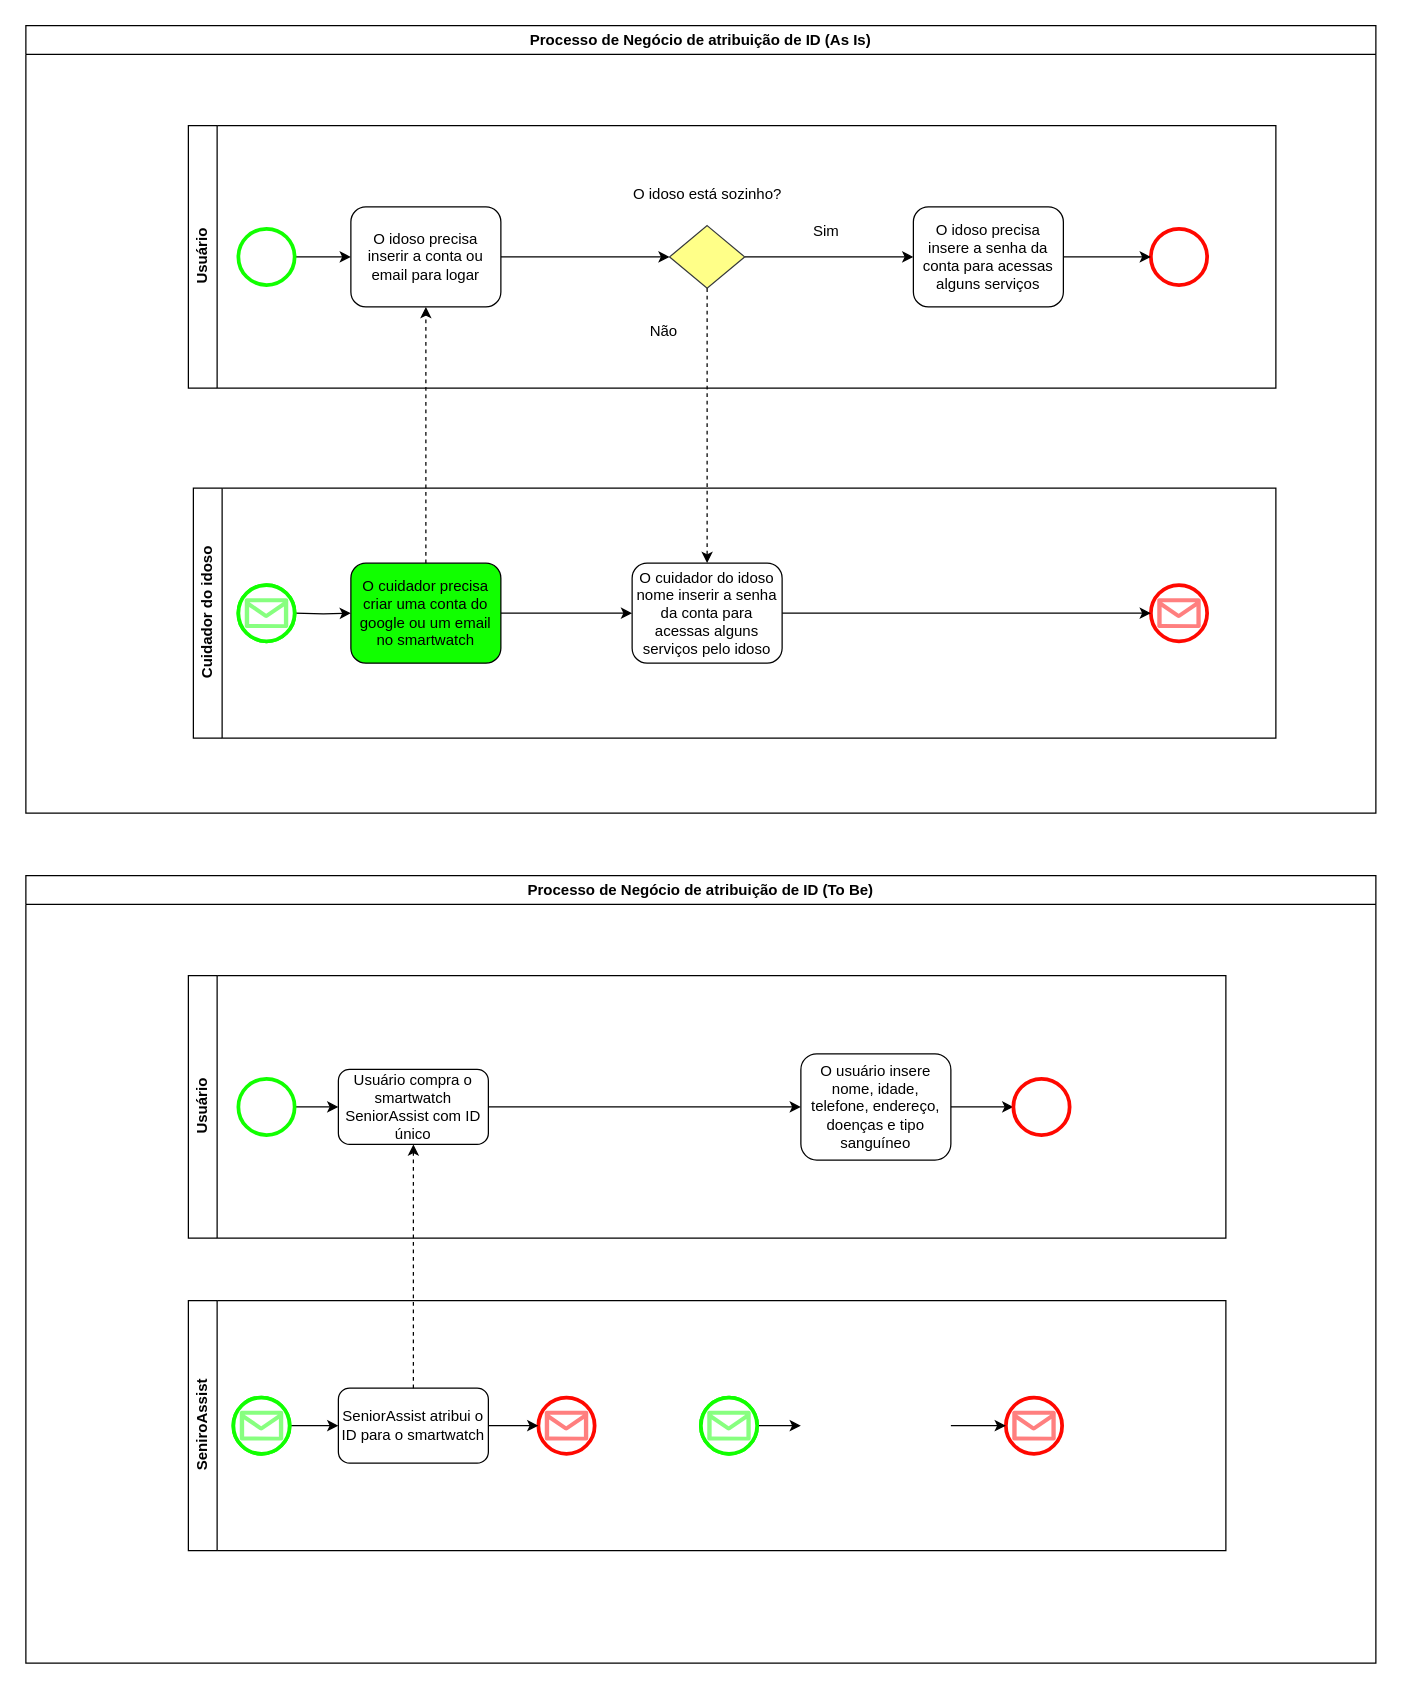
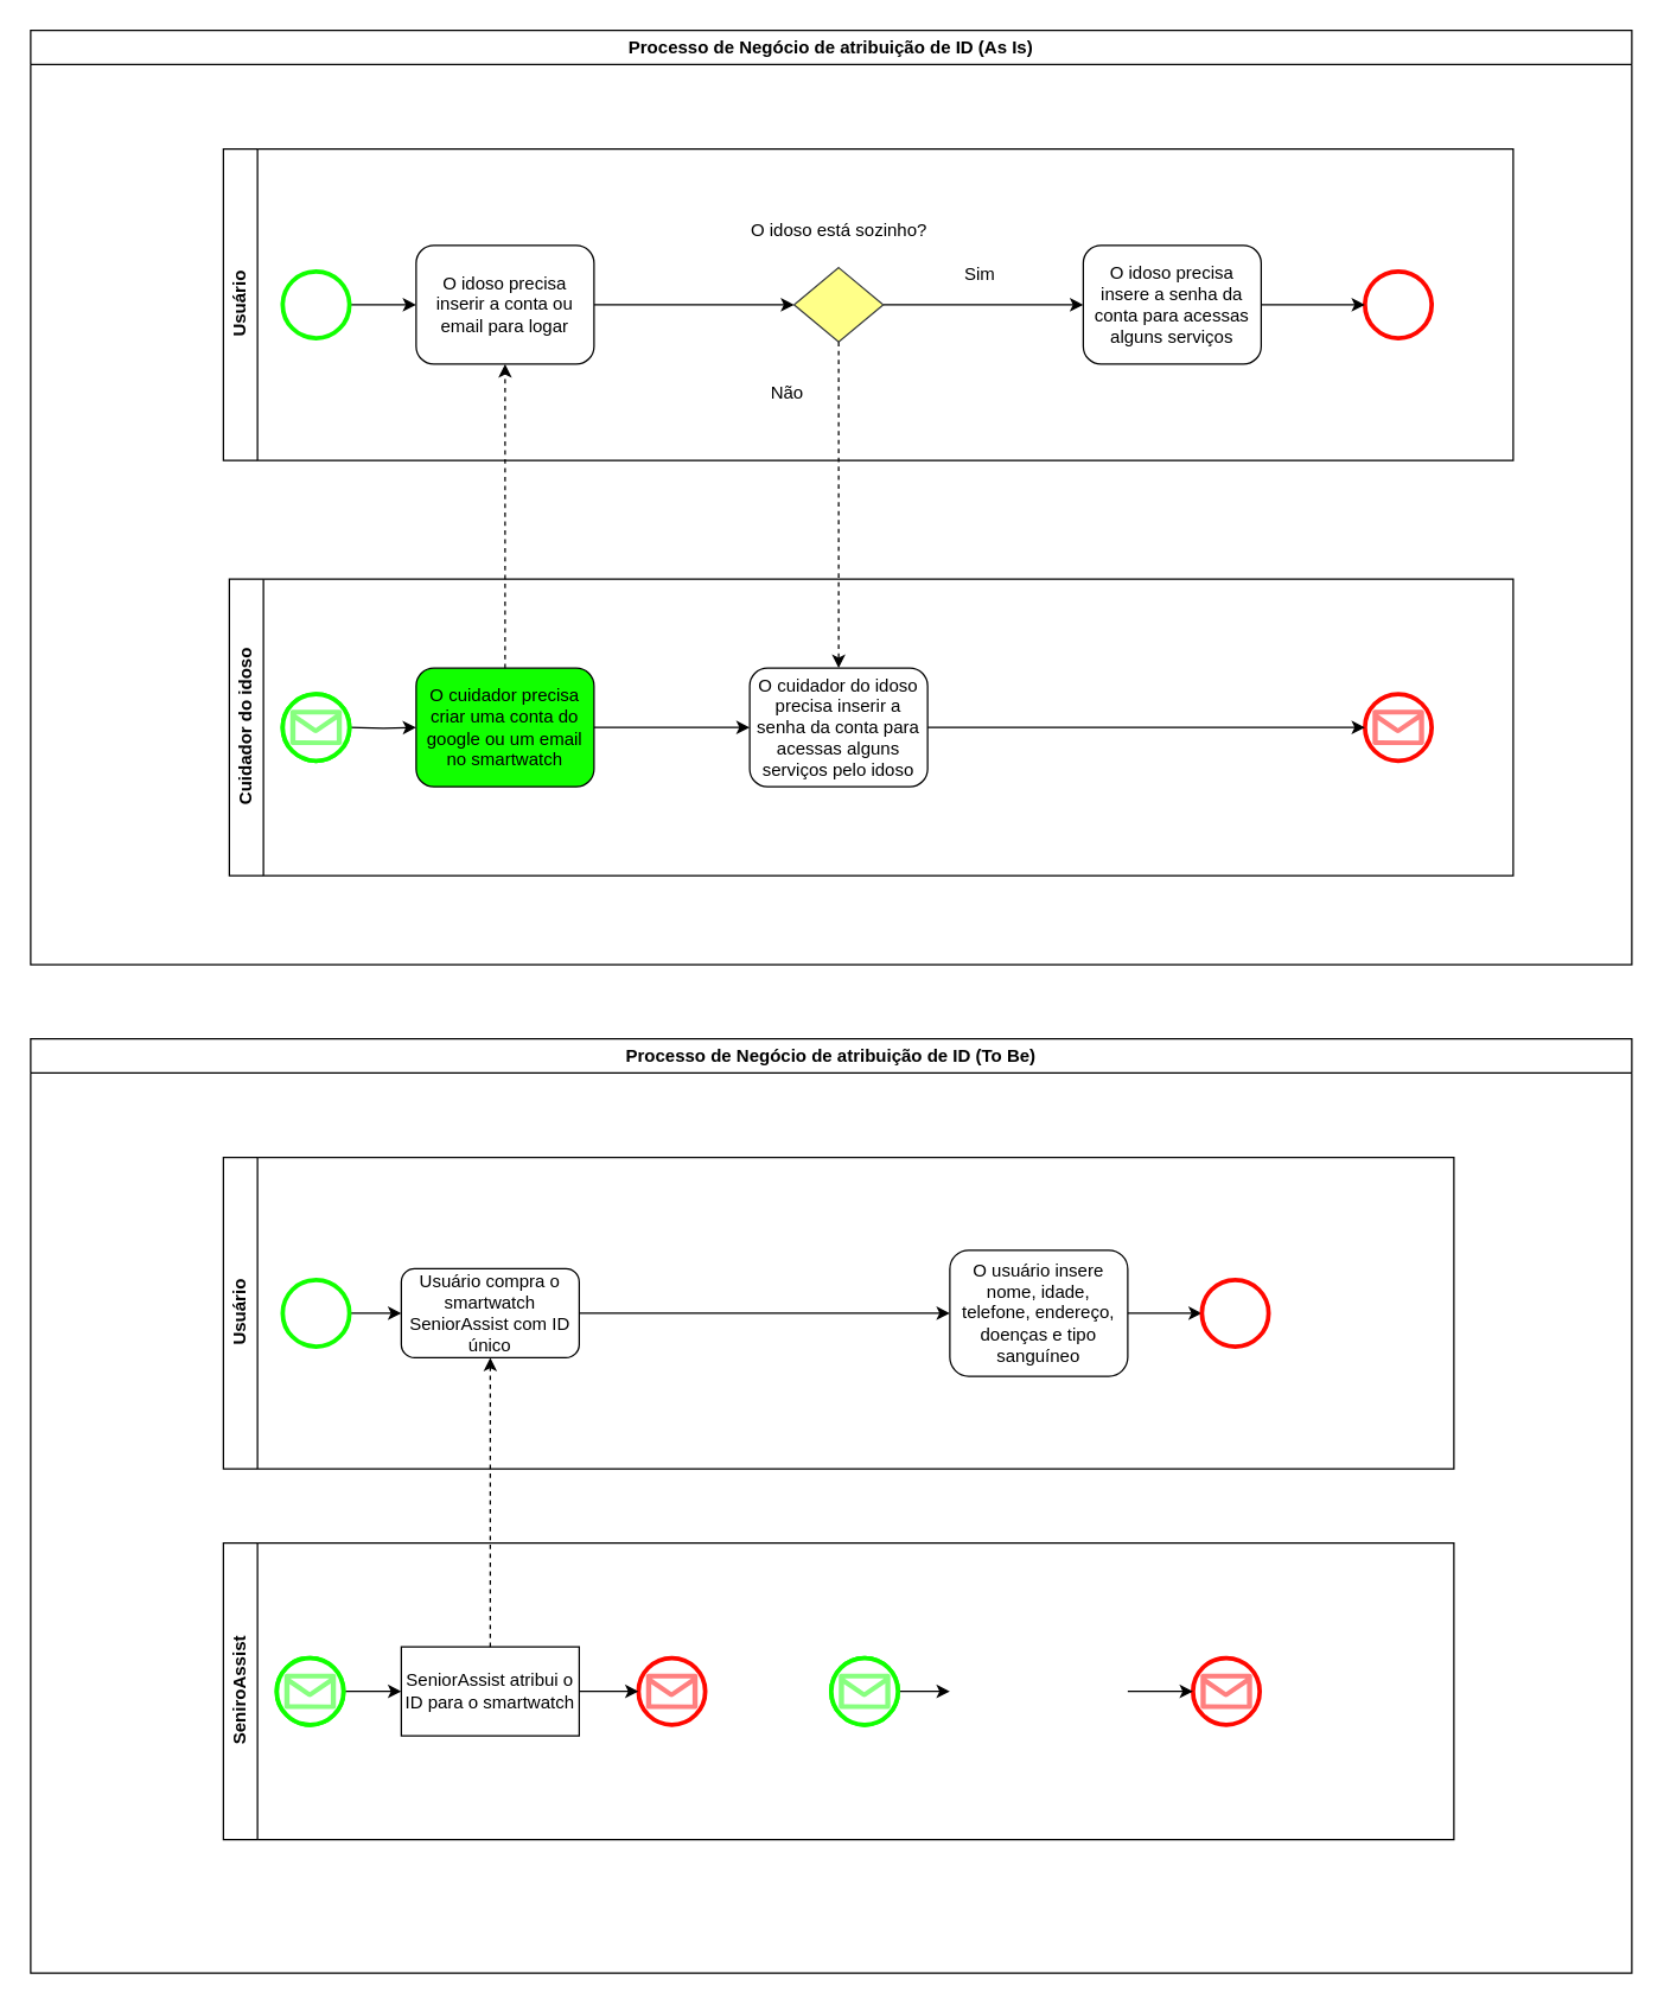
  <mxCell id="0" />
  <mxCell id="1" parent="0" />
  <mxCell id="2" value="Processo de Negócio de atribuição de ID (To Be)" style="swimlane;whiteSpace=wrap;html=1;startSize=23;" parent="1" vertex="1"><mxGeometry x="20" y="700" width="1080" height="630" as="geometry" /></mxCell>
  <mxCell id="3" value="Usuário" style="swimlane;horizontal=0;whiteSpace=wrap;html=1;" parent="2" vertex="1"><mxGeometry x="130" y="80" width="830" height="210" as="geometry" /></mxCell>
  <mxCell id="4" style="edgeStyle=orthogonalEdgeStyle;rounded=0;orthogonalLoop=1;jettySize=auto;html=1;exitX=1;exitY=0.5;exitDx=0;exitDy=0;entryX=0;entryY=0.5;entryDx=0;entryDy=0;" parent="3" source="5" target="7" edge="1"><mxGeometry relative="1" as="geometry" /></mxCell>
  <mxCell id="5" value="" style="ellipse;whiteSpace=wrap;html=1;aspect=fixed;strokeColor=light-dark(#11ff00, #ededed);strokeWidth=3;" parent="3" vertex="1"><mxGeometry x="40" y="82.5" width="45" height="45" as="geometry" /></mxCell>
  <mxCell id="6" style="edgeStyle=orthogonalEdgeStyle;rounded=0;orthogonalLoop=1;jettySize=auto;html=1;entryX=0;entryY=0.5;entryDx=0;entryDy=0;" parent="3" source="7" target="9" edge="1"><mxGeometry relative="1" as="geometry" /></mxCell>
  <mxCell id="7" value="Usuário compra o smartwatch SeniorAssist com ID único" style="rounded=1;whiteSpace=wrap;html=1;" parent="3" vertex="1"><mxGeometry x="120" y="75" width="120" height="60" as="geometry" /></mxCell>
  <mxCell id="8" style="edgeStyle=orthogonalEdgeStyle;rounded=0;orthogonalLoop=1;jettySize=auto;html=1;entryX=0;entryY=0.5;entryDx=0;entryDy=0;" parent="3" source="9" target="10" edge="1"><mxGeometry relative="1" as="geometry" /></mxCell>
  <mxCell id="9" value="O usuário insere nome, idade, telefone, endereço, doenças e tipo sanguíneo" style="rounded=1;whiteSpace=wrap;html=1;" parent="3" vertex="1"><mxGeometry x="490" y="62.5" width="120" height="85" as="geometry" /></mxCell>
  <mxCell id="10" value="" style="ellipse;whiteSpace=wrap;html=1;aspect=fixed;strokeColor=light-dark(#FF0800,#EDEDED);strokeWidth=3;" parent="3" vertex="1"><mxGeometry x="660" y="82.5" width="45" height="45" as="geometry" /></mxCell>
  <mxCell id="11" value="SeniroAssist" style="swimlane;horizontal=0;whiteSpace=wrap;html=1;" parent="2" vertex="1"><mxGeometry x="130" y="340" width="830" height="200" as="geometry" /></mxCell>
  <mxCell id="12" value="" style="ellipse;whiteSpace=wrap;html=1;aspect=fixed;strokeColor=light-dark(#FF0800,#EDEDED);strokeWidth=3;" parent="11" vertex="1"><mxGeometry x="280" y="77.51" width="45" height="45" as="geometry" /></mxCell>
  <mxCell id="13" style="edgeStyle=orthogonalEdgeStyle;rounded=0;orthogonalLoop=1;jettySize=auto;html=1;exitX=1;exitY=0.5;exitDx=0;exitDy=0;entryX=0;entryY=0.5;entryDx=0;entryDy=0;" parent="11" target="15" edge="1"><mxGeometry relative="1" as="geometry"><mxPoint x="81.0" y="100" as="sourcePoint" /></mxGeometry></mxCell>
  <mxCell id="14" style="edgeStyle=orthogonalEdgeStyle;rounded=0;orthogonalLoop=1;jettySize=auto;html=1;entryX=0;entryY=0.5;entryDx=0;entryDy=0;" parent="11" source="15" edge="1"><mxGeometry relative="1" as="geometry"><mxPoint x="280.0" y="100" as="targetPoint" /></mxGeometry></mxCell>
- <mxCell id="15" value="SeniorAssist atribui o ID para o smartwatch" style="rounded=1;whiteSpace=wrap;html=1;" parent="11" vertex="1"><mxGeometry x="120" y="70.01" width="120" height="60" as="geometry" /></mxCell>
+ <mxCell id="15" value="SeniorAssist atribui o ID para o smartwatch" style="whiteSpace=wrap;html=1;rounded=0;" parent="11" vertex="1"><mxGeometry x="120" y="70.01" width="120" height="60" as="geometry" /></mxCell>
  <mxCell id="16" value="" style="ellipse;whiteSpace=wrap;html=1;aspect=fixed;strokeColor=light-dark(#11ff00, #ededed);strokeWidth=3;" parent="11" vertex="1"><mxGeometry x="36" y="77.5" width="45" height="45" as="geometry" /></mxCell>
  <mxCell id="17" value="" style="group" parent="11" vertex="1" connectable="0"><mxGeometry x="36" y="77.5" width="45" height="45" as="geometry" /></mxCell>
  <mxCell id="18" value="" style="ellipse;whiteSpace=wrap;html=1;aspect=fixed;strokeColor=light-dark(#11ff00, #ededed);strokeWidth=3;" parent="17" vertex="1"><mxGeometry width="45" height="45" as="geometry" /></mxCell>
  <mxCell id="19" value="" style="verticalLabelPosition=bottom;html=1;verticalAlign=top;align=center;strokeColor=none;fillColor=#11FF00;shape=mxgraph.azure.message;pointerEvents=1;" parent="17" vertex="1"><mxGeometry x="5" y="10.63" width="35" height="23.75" as="geometry" /></mxCell>
  <mxCell id="20" value="" style="group;fillColor=none;" parent="11" vertex="1" connectable="0"><mxGeometry x="280" y="77.51" width="45" height="45" as="geometry" /></mxCell>
  <mxCell id="21" value="" style="verticalLabelPosition=bottom;html=1;verticalAlign=top;align=center;strokeColor=none;fillColor=#FF0000;shape=mxgraph.azure.message;pointerEvents=1;" parent="20" vertex="1"><mxGeometry x="5" y="10.63" width="35" height="23.75" as="geometry" /></mxCell>
  <mxCell id="22" value="" style="ellipse;whiteSpace=wrap;html=1;aspect=fixed;strokeColor=light-dark(#FF0800,#EDEDED);strokeWidth=3;" parent="11" vertex="1"><mxGeometry x="654" y="77.51" width="45" height="45" as="geometry" /></mxCell>
  <mxCell id="23" style="edgeStyle=orthogonalEdgeStyle;rounded=0;orthogonalLoop=1;jettySize=auto;html=1;exitX=1;exitY=0.5;exitDx=0;exitDy=0;entryX=0;entryY=0.5;entryDx=0;entryDy=0;" parent="11" edge="1"><mxGeometry relative="1" as="geometry"><mxPoint x="455.0" y="100" as="sourcePoint" /><mxPoint x="490" y="100" as="targetPoint" /></mxGeometry></mxCell>
  <mxCell id="24" style="edgeStyle=orthogonalEdgeStyle;rounded=0;orthogonalLoop=1;jettySize=auto;html=1;entryX=0;entryY=0.5;entryDx=0;entryDy=0;" parent="11" edge="1"><mxGeometry relative="1" as="geometry"><mxPoint x="654.0" y="100" as="targetPoint" /><mxPoint x="610" y="100" as="sourcePoint" /></mxGeometry></mxCell>
  <mxCell id="25" value="" style="ellipse;whiteSpace=wrap;html=1;aspect=fixed;strokeColor=light-dark(#11ff00, #ededed);strokeWidth=3;" parent="11" vertex="1"><mxGeometry x="410" y="77.5" width="45" height="45" as="geometry" /></mxCell>
  <mxCell id="26" value="" style="group" parent="11" vertex="1" connectable="0"><mxGeometry x="410" y="77.5" width="45" height="45" as="geometry" /></mxCell>
  <mxCell id="27" value="" style="ellipse;whiteSpace=wrap;html=1;aspect=fixed;strokeColor=light-dark(#11ff00, #ededed);strokeWidth=3;" parent="26" vertex="1"><mxGeometry width="45" height="45" as="geometry" /></mxCell>
  <mxCell id="28" value="" style="verticalLabelPosition=bottom;html=1;verticalAlign=top;align=center;strokeColor=none;fillColor=#11FF00;shape=mxgraph.azure.message;pointerEvents=1;" parent="26" vertex="1"><mxGeometry x="5" y="10.63" width="35" height="23.75" as="geometry" /></mxCell>
  <mxCell id="29" value="" style="group;fillColor=none;" parent="11" vertex="1" connectable="0"><mxGeometry x="654" y="77.51" width="45" height="45" as="geometry" /></mxCell>
  <mxCell id="30" value="" style="verticalLabelPosition=bottom;html=1;verticalAlign=top;align=center;strokeColor=none;fillColor=#FF0000;shape=mxgraph.azure.message;pointerEvents=1;" parent="29" vertex="1"><mxGeometry x="5" y="10.63" width="35" height="23.75" as="geometry" /></mxCell>
  <mxCell id="31" style="edgeStyle=orthogonalEdgeStyle;rounded=0;orthogonalLoop=1;jettySize=auto;html=1;entryX=0.5;entryY=1;entryDx=0;entryDy=0;dashed=1;" parent="2" source="15" target="7" edge="1"><mxGeometry relative="1" as="geometry" /></mxCell>
  <mxCell id="32" value="Processo de Negócio de atribuição de ID (As Is)" style="swimlane;whiteSpace=wrap;html=1;startSize=23;" parent="1" vertex="1"><mxGeometry x="20" y="20" width="1080" height="630" as="geometry" /></mxCell>
  <mxCell id="33" value="Usuário" style="swimlane;horizontal=0;whiteSpace=wrap;html=1;" parent="32" vertex="1"><mxGeometry x="130" y="80" width="870" height="210" as="geometry" /></mxCell>
  <mxCell id="34" style="edgeStyle=orthogonalEdgeStyle;rounded=0;orthogonalLoop=1;jettySize=auto;html=1;entryX=0;entryY=0.5;entryDx=0;entryDy=0;" parent="33" source="35" target="38" edge="1"><mxGeometry relative="1" as="geometry" /></mxCell>
  <mxCell id="35" value="" style="ellipse;whiteSpace=wrap;html=1;aspect=fixed;strokeColor=light-dark(#11ff00, #ededed);strokeWidth=3;" parent="33" vertex="1"><mxGeometry x="40" y="82.5" width="45" height="45" as="geometry" /></mxCell>
  <mxCell id="36" value="" style="ellipse;whiteSpace=wrap;html=1;aspect=fixed;strokeColor=light-dark(#FF0800,#EDEDED);strokeWidth=3;" parent="33" vertex="1"><mxGeometry x="770" y="82.5" width="45" height="45" as="geometry" /></mxCell>
  <mxCell id="37" style="edgeStyle=orthogonalEdgeStyle;rounded=0;orthogonalLoop=1;jettySize=auto;html=1;entryX=0;entryY=0.5;entryDx=0;entryDy=0;" parent="33" source="38" target="42" edge="1"><mxGeometry relative="1" as="geometry" /></mxCell>
  <mxCell id="38" value="O idoso precisa inserir a conta ou email para logar" style="rounded=1;whiteSpace=wrap;html=1;" parent="33" vertex="1"><mxGeometry x="130" y="65" width="120" height="80" as="geometry" /></mxCell>
  <mxCell id="39" style="edgeStyle=orthogonalEdgeStyle;rounded=0;orthogonalLoop=1;jettySize=auto;html=1;entryX=0;entryY=0.5;entryDx=0;entryDy=0;" parent="33" source="40" target="36" edge="1"><mxGeometry relative="1" as="geometry" /></mxCell>
  <mxCell id="40" value="O idoso precisa insere a senha da conta para acessas alguns serviços" style="rounded=1;whiteSpace=wrap;html=1;" parent="33" vertex="1"><mxGeometry x="580" y="65" width="120" height="80" as="geometry" /></mxCell>
  <mxCell id="41" style="edgeStyle=orthogonalEdgeStyle;rounded=0;orthogonalLoop=1;jettySize=auto;html=1;entryX=0;entryY=0.5;entryDx=0;entryDy=0;" parent="33" source="42" target="40" edge="1"><mxGeometry relative="1" as="geometry" /></mxCell>
  <mxCell id="42" value="" style="rhombus;whiteSpace=wrap;html=1;fillColor=#ffff88;strokeColor=#36393d;" parent="33" vertex="1"><mxGeometry x="385" y="80" width="60" height="50" as="geometry" /></mxCell>
  <mxCell id="43" value="O idoso está sozinho?" style="text;html=1;align=center;verticalAlign=middle;resizable=0;points=[];autosize=1;strokeColor=none;fillColor=none;" parent="33" vertex="1"><mxGeometry x="345" y="40" width="140" height="30" as="geometry" /></mxCell>
  <mxCell id="44" value="Sim" style="text;html=1;align=center;verticalAlign=middle;resizable=0;points=[];autosize=1;strokeColor=none;fillColor=none;" parent="33" vertex="1"><mxGeometry x="490" y="70" width="40" height="30" as="geometry" /></mxCell>
  <mxCell id="45" value="Não" style="text;html=1;align=center;verticalAlign=middle;resizable=0;points=[];autosize=1;strokeColor=none;fillColor=none;" parent="33" vertex="1"><mxGeometry x="355" y="150" width="50" height="30" as="geometry" /></mxCell>
  <mxCell id="46" value="Cuidador do idoso" style="swimlane;horizontal=0;whiteSpace=wrap;html=1;" parent="32" vertex="1"><mxGeometry x="134" y="370" width="866" height="200" as="geometry" /></mxCell>
  <mxCell id="47" style="edgeStyle=orthogonalEdgeStyle;rounded=0;orthogonalLoop=1;jettySize=auto;html=1;exitX=1;exitY=0.5;exitDx=0;exitDy=0;entryX=0;entryY=0.5;entryDx=0;entryDy=0;" parent="46" target="49" edge="1"><mxGeometry relative="1" as="geometry"><mxPoint x="81.0" y="100" as="sourcePoint" /></mxGeometry></mxCell>
  <mxCell id="48" style="edgeStyle=orthogonalEdgeStyle;rounded=0;orthogonalLoop=1;jettySize=auto;html=1;entryX=0;entryY=0.5;entryDx=0;entryDy=0;" parent="46" source="49" target="58" edge="1"><mxGeometry relative="1" as="geometry" /></mxCell>
  <mxCell id="49" value="O cuidador precisa criar uma conta do google ou um email no smartwatch" style="rounded=1;whiteSpace=wrap;html=1;fillColor=#11ff00;" parent="46" vertex="1"><mxGeometry x="126" y="60" width="120" height="80" as="geometry" /></mxCell>
  <mxCell id="50" value="" style="ellipse;whiteSpace=wrap;html=1;aspect=fixed;strokeColor=light-dark(#11ff00, #ededed);strokeWidth=3;" parent="46" vertex="1"><mxGeometry x="36" y="77.5" width="45" height="45" as="geometry" /></mxCell>
  <mxCell id="51" value="" style="group" parent="46" vertex="1" connectable="0"><mxGeometry x="36" y="77.5" width="45" height="45" as="geometry" /></mxCell>
  <mxCell id="52" value="" style="ellipse;whiteSpace=wrap;html=1;aspect=fixed;strokeColor=light-dark(#11ff00, #ededed);strokeWidth=3;" parent="51" vertex="1"><mxGeometry width="45" height="45" as="geometry" /></mxCell>
  <mxCell id="53" value="" style="verticalLabelPosition=bottom;html=1;verticalAlign=top;align=center;strokeColor=none;fillColor=#11FF00;shape=mxgraph.azure.message;pointerEvents=1;" parent="51" vertex="1"><mxGeometry x="5" y="10.63" width="35" height="23.75" as="geometry" /></mxCell>
  <mxCell id="54" value="" style="ellipse;whiteSpace=wrap;html=1;aspect=fixed;strokeColor=light-dark(#FF0800,#EDEDED);strokeWidth=3;" parent="46" vertex="1"><mxGeometry x="766" y="77.5" width="45" height="45" as="geometry" /></mxCell>
  <mxCell id="55" value="" style="group;fillColor=none;" parent="46" vertex="1" connectable="0"><mxGeometry x="766" y="77.5" width="45" height="45" as="geometry" /></mxCell>
  <mxCell id="56" value="" style="verticalLabelPosition=bottom;html=1;verticalAlign=top;align=center;strokeColor=none;fillColor=#FF0000;shape=mxgraph.azure.message;pointerEvents=1;" parent="55" vertex="1"><mxGeometry x="5" y="10.63" width="35" height="23.75" as="geometry" /></mxCell>
  <mxCell id="57" style="edgeStyle=orthogonalEdgeStyle;rounded=0;orthogonalLoop=1;jettySize=auto;html=1;" parent="46" source="58" edge="1"><mxGeometry relative="1" as="geometry"><mxPoint x="766" y="100" as="targetPoint" /></mxGeometry></mxCell>
- <mxCell id="58" value="O cuidador do idoso nome inserir a senha da conta para acessas alguns serviços pelo idoso" style="rounded=1;whiteSpace=wrap;html=1;" parent="46" vertex="1"><mxGeometry x="351" y="60" width="120" height="80" as="geometry" /></mxCell>
+ <mxCell id="58" value="O cuidador do idoso precisa inserir a senha da conta para acessas alguns serviços pelo idoso" style="rounded=1;whiteSpace=wrap;html=1;" parent="46" vertex="1"><mxGeometry x="351" y="60" width="120" height="80" as="geometry" /></mxCell>
  <mxCell id="59" style="edgeStyle=orthogonalEdgeStyle;rounded=0;orthogonalLoop=1;jettySize=auto;html=1;entryX=0.5;entryY=1;entryDx=0;entryDy=0;dashed=1;" parent="32" source="49" target="38" edge="1"><mxGeometry relative="1" as="geometry" /></mxCell>
  <mxCell id="60" style="edgeStyle=orthogonalEdgeStyle;rounded=0;orthogonalLoop=1;jettySize=auto;html=1;entryX=0.5;entryY=0;entryDx=0;entryDy=0;dashed=1;" parent="32" source="42" target="58" edge="1"><mxGeometry relative="1" as="geometry" /></mxCell>
